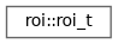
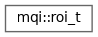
  digraph {
    rankdir=LR
-   n1 [color=grey40 fillcolor=white fontname=Helvetica fontsize=10 height=0.2 label="roi::roi_t" shape=box style=filled width=0.4]
+   n1 [color=grey40 fillcolor=white fontname=Helvetica fontsize=10 height=0.2 label="mqi::roi_t" shape=box style=filled width=0.4]
  }
